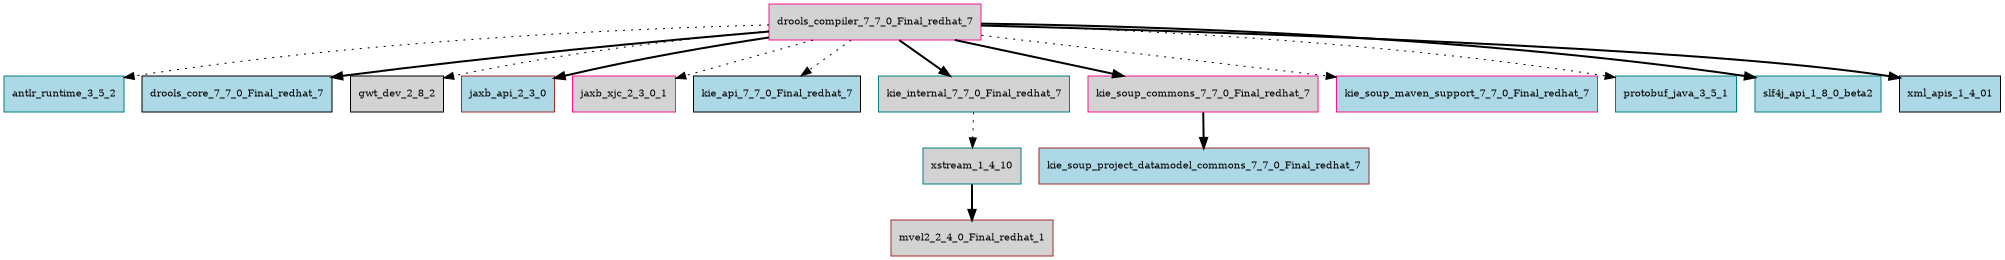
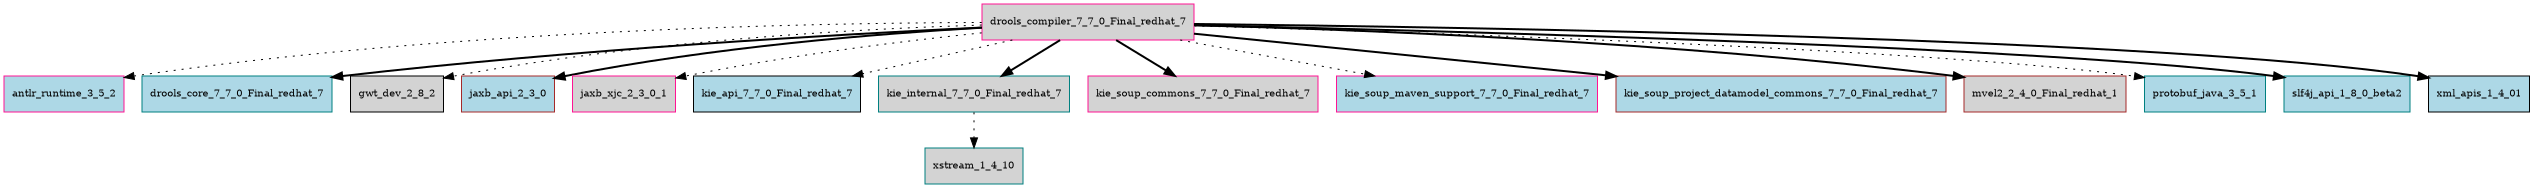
  digraph {
    node [color=teal fillcolor=lightblue fontsize=10.0 shape=box style=filled]
    edge [style=bold]
    drools_compiler_7_7_0_Final_redhat_7 [color=deeppink fillcolor=lightgrey]
-   antlr_runtime_3_5_2
-   drools_core_7_7_0_Final_redhat_7 [color=black]
+   antlr_runtime_3_5_2 [color=deeppink]
+   drools_core_7_7_0_Final_redhat_7
    gwt_dev_2_8_2 [color=black fillcolor=lightgrey]
    jaxb_api_2_3_0 [color=brown]
    jaxb_xjc_2_3_0_1 [color=deeppink fillcolor=lightgrey]
    kie_api_7_7_0_Final_redhat_7 [color=black]
    kie_internal_7_7_0_Final_redhat_7 [fillcolor=lightgrey]
    kie_soup_commons_7_7_0_Final_redhat_7 [color=deeppink fillcolor=lightgrey]
    kie_soup_maven_support_7_7_0_Final_redhat_7 [color=deeppink]
    kie_soup_project_datamodel_commons_7_7_0_Final_redhat_7 [color=brown]
    mvel2_2_4_0_Final_redhat_1 [color=brown fillcolor=lightgrey]
    protobuf_java_3_5_1
    slf4j_api_1_8_0_beta2
    xml_apis_1_4_01 [color=black]
    xstream_1_4_10 [fillcolor=lightgrey]
    drools_compiler_7_7_0_Final_redhat_7 -> antlr_runtime_3_5_2 [style=dotted]
    drools_compiler_7_7_0_Final_redhat_7 -> drools_core_7_7_0_Final_redhat_7
    drools_compiler_7_7_0_Final_redhat_7 -> gwt_dev_2_8_2 [style=dotted]
    drools_compiler_7_7_0_Final_redhat_7 -> jaxb_api_2_3_0
    drools_compiler_7_7_0_Final_redhat_7 -> jaxb_xjc_2_3_0_1 [style=dotted]
    drools_compiler_7_7_0_Final_redhat_7 -> kie_api_7_7_0_Final_redhat_7 [style=dotted]
    drools_compiler_7_7_0_Final_redhat_7 -> kie_internal_7_7_0_Final_redhat_7
    drools_compiler_7_7_0_Final_redhat_7 -> kie_soup_commons_7_7_0_Final_redhat_7
    drools_compiler_7_7_0_Final_redhat_7 -> kie_soup_maven_support_7_7_0_Final_redhat_7 [style=dotted]
-   kie_soup_commons_7_7_0_Final_redhat_7 -> kie_soup_project_datamodel_commons_7_7_0_Final_redhat_7
-   xstream_1_4_10 -> mvel2_2_4_0_Final_redhat_1
+   drools_compiler_7_7_0_Final_redhat_7 -> kie_soup_project_datamodel_commons_7_7_0_Final_redhat_7
+   drools_compiler_7_7_0_Final_redhat_7 -> mvel2_2_4_0_Final_redhat_1
    drools_compiler_7_7_0_Final_redhat_7 -> protobuf_java_3_5_1 [style=dotted]
    drools_compiler_7_7_0_Final_redhat_7 -> slf4j_api_1_8_0_beta2
    drools_compiler_7_7_0_Final_redhat_7 -> xml_apis_1_4_01
    kie_internal_7_7_0_Final_redhat_7 -> xstream_1_4_10 [style=dotted]
  }
